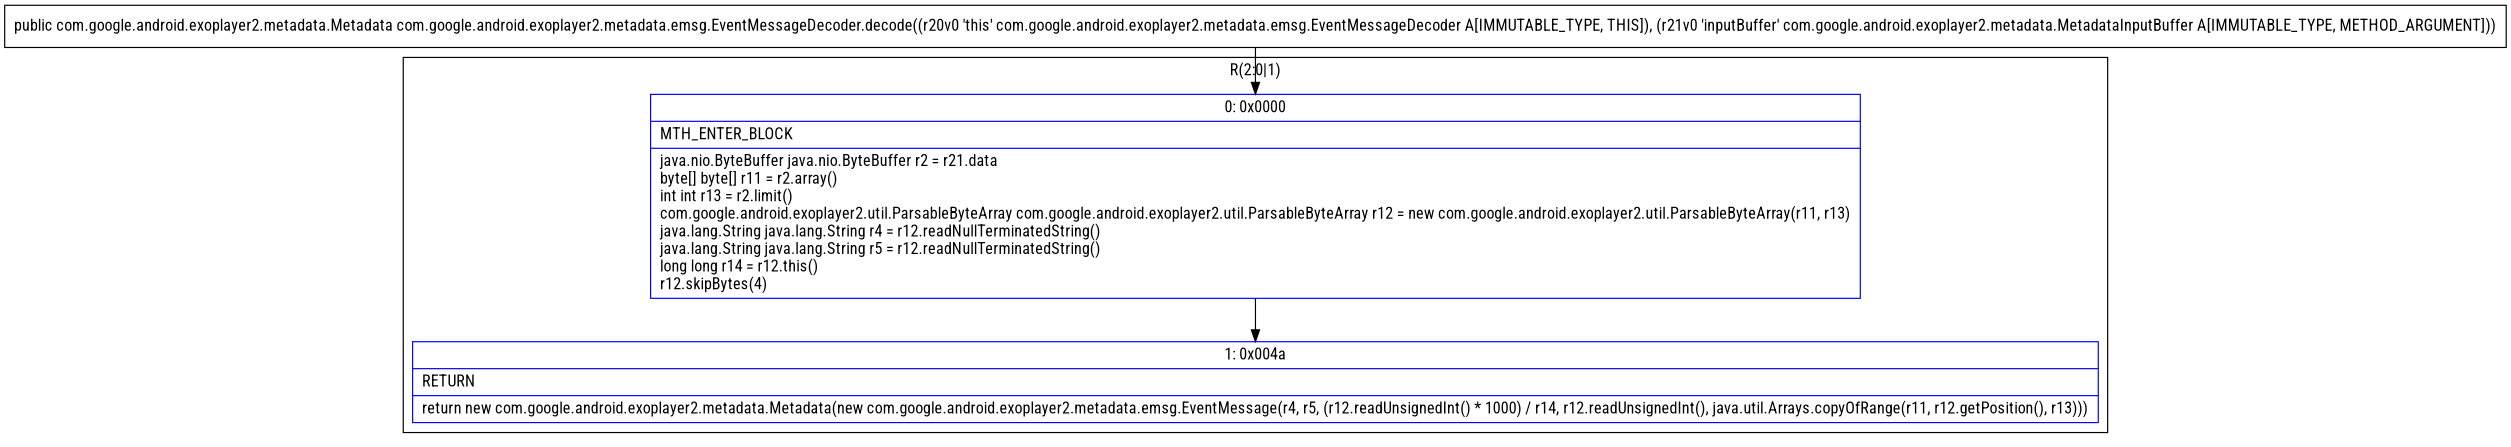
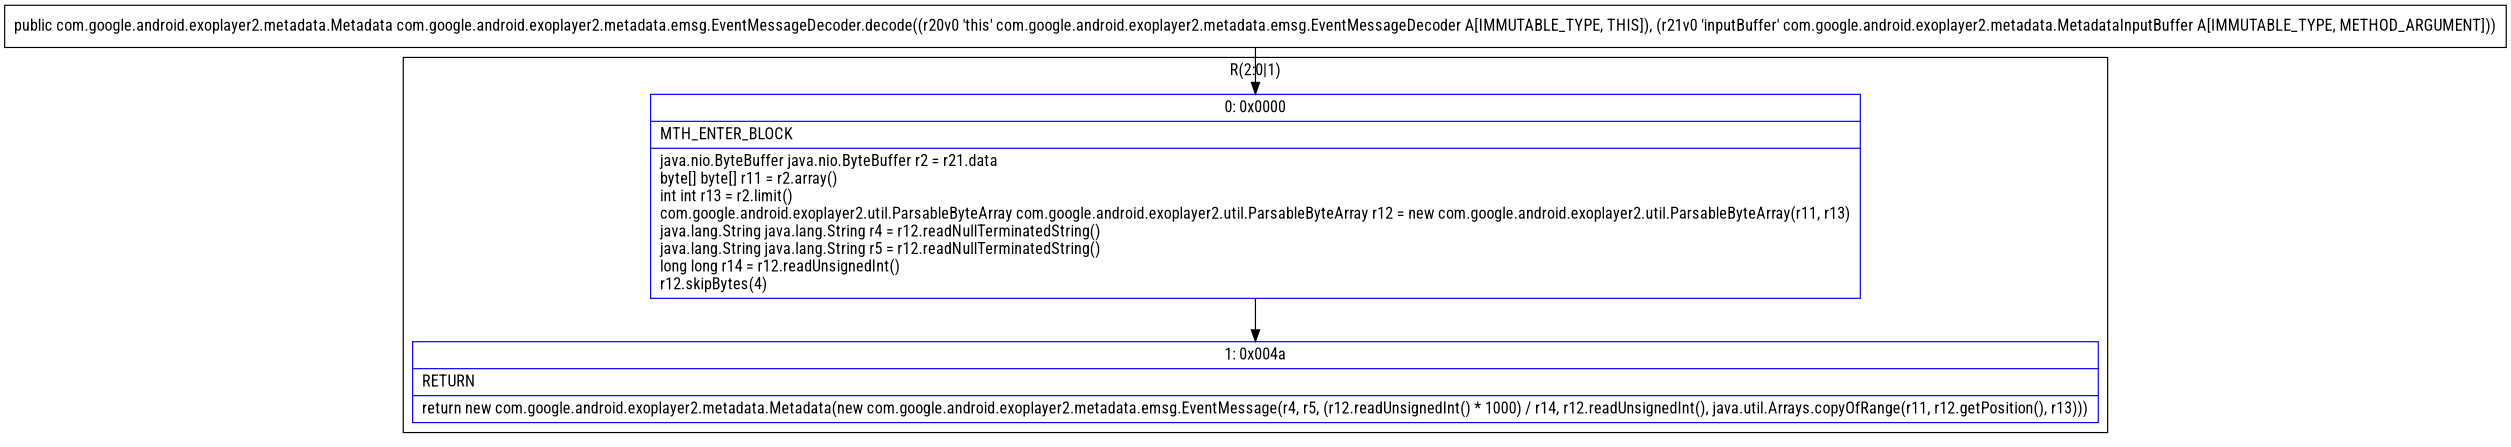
  digraph {
    fontname="Roboto Condensed"
    node [color=blue shape=record fontname="Roboto Condensed"]
    edge [fontname="Roboto Condensed"]
-   n1 [label="{0\:\ 0x0000|MTH_ENTER_BLOCK\l|java.nio.ByteBuffer java.nio.ByteBuffer r2 = r21.data\lbyte[] byte[] r11 = r2.array()\lint int r13 = r2.limit()\lcom.google.android.exoplayer2.util.ParsableByteArray com.google.android.exoplayer2.util.ParsableByteArray r12 = new com.google.android.exoplayer2.util.ParsableByteArray(r11, r13)\ljava.lang.String java.lang.String r4 = r12.readNullTerminatedString()\ljava.lang.String java.lang.String r5 = r12.readNullTerminatedString()\llong long r14 = r12.this()\lr12.skipBytes(4)\l}"]
+   n1 [label="{0\:\ 0x0000|MTH_ENTER_BLOCK\l|java.nio.ByteBuffer java.nio.ByteBuffer r2 = r21.data\lbyte[] byte[] r11 = r2.array()\lint int r13 = r2.limit()\lcom.google.android.exoplayer2.util.ParsableByteArray com.google.android.exoplayer2.util.ParsableByteArray r12 = new com.google.android.exoplayer2.util.ParsableByteArray(r11, r13)\ljava.lang.String java.lang.String r4 = r12.readNullTerminatedString()\ljava.lang.String java.lang.String r5 = r12.readNullTerminatedString()\llong long r14 = r12.readUnsignedInt()\lr12.skipBytes(4)\l}"]
    n2 [label="{1\:\ 0x004a|RETURN\l|return new com.google.android.exoplayer2.metadata.Metadata(new com.google.android.exoplayer2.metadata.emsg.EventMessage(r4, r5, (r12.readUnsignedInt() * 1000) \/ r14, r12.readUnsignedInt(), java.util.Arrays.copyOfRange(r11, r12.getPosition(), r13)))\l}"]
    n3 [label="{public com.google.android.exoplayer2.metadata.Metadata com.google.android.exoplayer2.metadata.emsg.EventMessageDecoder.decode((r20v0 'this' com.google.android.exoplayer2.metadata.emsg.EventMessageDecoder A[IMMUTABLE_TYPE, THIS]), (r21v0 'inputBuffer' com.google.android.exoplayer2.metadata.MetadataInputBuffer A[IMMUTABLE_TYPE, METHOD_ARGUMENT])) }" color=""]
    subgraph cluster_1 {
      label="R(2:0|1)"
      n1
      n2
    }
    n1 -> n2
    n3 -> n1
  }
